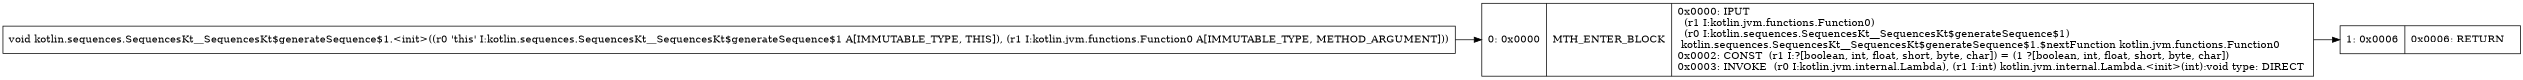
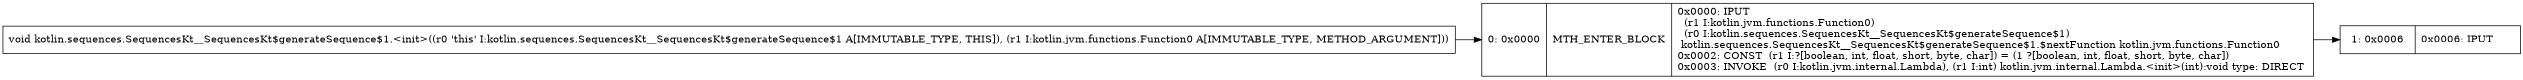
  digraph {
    rankdir=LR
    node [shape=record]
    n1 [label="{0\:\ 0x0000|MTH_ENTER_BLOCK\l|0x0000: IPUT  \l  (r1 I:kotlin.jvm.functions.Function0)\l  (r0 I:kotlin.sequences.SequencesKt__SequencesKt$generateSequence$1)\l kotlin.sequences.SequencesKt__SequencesKt$generateSequence$1.$nextFunction kotlin.jvm.functions.Function0 \l0x0002: CONST  (r1 I:?[boolean, int, float, short, byte, char]) = (1 ?[boolean, int, float, short, byte, char]) \l0x0003: INVOKE  (r0 I:kotlin.jvm.internal.Lambda), (r1 I:int) kotlin.jvm.internal.Lambda.\<init\>(int):void type: DIRECT \l}"]
-   n2 [label="{1\:\ 0x0006|0x0006: RETURN   \l}"]
+   n2 [label="{1\:\ 0x0006|0x0006: IPUT   \l}"]
    n3 [label="{void kotlin.sequences.SequencesKt__SequencesKt$generateSequence$1.\<init\>((r0 'this' I:kotlin.sequences.SequencesKt__SequencesKt$generateSequence$1 A[IMMUTABLE_TYPE, THIS]), (r1 I:kotlin.jvm.functions.Function0 A[IMMUTABLE_TYPE, METHOD_ARGUMENT])) }"]
    n1 -> n2
    n3 -> n1
  }
